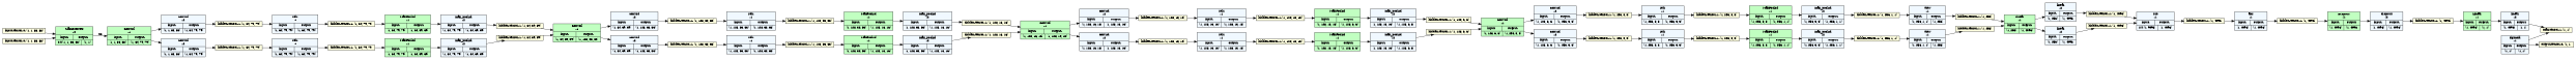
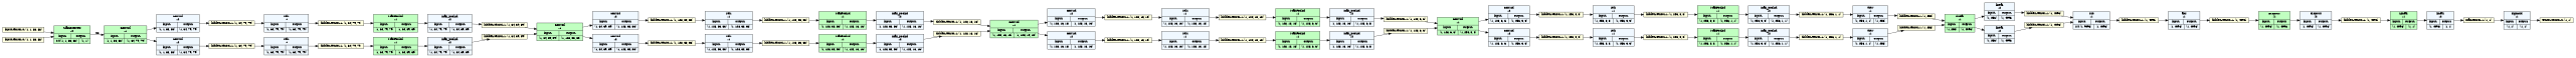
  strict digraph {
    fontname="DejaVu Serif"
    ordering=in
    rankdir=LR
    node [align=left fillcolor=lightyellow fontname="DejaVu Serif" fontsize=10 ranksep=0.1 shape=record style=filled]
    edge [fontname="DejaVu Serif" fontsize=10]
    n1 [height=0.2 label="input-tensor-0: (1, 1, 88, 88)"]
    n2 [fillcolor=darkseagreen1 height=0.2 label="SiameseNets\n-0|{input:|output:}|{2 x (1, 1, 88, 88)|(1, 1)}"]
    n3 [fillcolor=darkseagreen1 height=0.2 label="Conv2d\n-1|{input:|output:}|{(1, 1, 88, 88)|(1, 64, 79, 79)}"]
    n4 [height=0.2 label="input-tensor-0: (1, 1, 88, 88)"]
    n5 [fillcolor=aliceblue height=0.2 label="conv2d\n-2|{input:|output:}|{(1, 1, 88, 88)|(1, 64, 79, 79)}"]
    n6 [fillcolor=aliceblue height=0.2 label="conv2d\n-2|{input:|output:}|{(1, 1, 88, 88)|(1, 64, 79, 79)}"]
    n7 [height=0.2 label="hidden-tensor-1: (1, 64, 79, 79)"]
    n8 [height=0.2 label="hidden-tensor-1: (1, 64, 79, 79)"]
    n9 [fillcolor=aliceblue height=0.2 label="relu\n-1|{input:|output:}|{(1, 64, 79, 79)|(1, 64, 79, 79)}"]
    n10 [height=0.2 label="hidden-tensor-1: (1, 64, 79, 79)"]
    n11 [fillcolor=darkseagreen1 height=0.2 label="MaxPool2d\n-1|{input:|output:}|{(1, 64, 79, 79)|(1, 64, 39, 39)}"]
    n12 [fillcolor=aliceblue height=0.2 label="max_pool2d\n-2|{input:|output:}|{(1, 64, 79, 79)|(1, 64, 39, 39)}"]
    n13 [height=0.2 label="hidden-tensor-1: (1, 64, 39, 39)"]
    n14 [fillcolor=darkseagreen1 height=0.2 label="Conv2d\n-1|{input:|output:}|{(1, 64, 39, 39)|(1, 128, 33, 33)}"]
    n15 [fillcolor=aliceblue height=0.2 label="conv2d\n-2|{input:|output:}|{(1, 64, 39, 39)|(1, 128, 33, 33)}"]
    n16 [fillcolor=aliceblue height=0.2 label="conv2d\n-2|{input:|output:}|{(1, 64, 39, 39)|(1, 128, 33, 33)}"]
    n17 [height=0.2 label="hidden-tensor-1: (1, 128, 33, 33)"]
    n18 [height=0.2 label="hidden-tensor-1: (1, 128, 33, 33)"]
    n19 [fillcolor=aliceblue height=0.2 label="relu\n-1|{input:|output:}|{(1, 128, 33, 33)|(1, 128, 33, 33)}"]
    n20 [height=0.2 label="hidden-tensor-1: (1, 128, 33, 33)"]
    n21 [fillcolor=darkseagreen1 height=0.2 label="MaxPool2d\n-1|{input:|output:}|{(1, 128, 33, 33)|(1, 128, 16, 16)}"]
    n22 [fillcolor=aliceblue height=0.2 label="max_pool2d\n-2|{input:|output:}|{(1, 128, 33, 33)|(1, 128, 16, 16)}"]
    n23 [height=0.2 label="hidden-tensor-1: (1, 128, 16, 16)"]
    n24 [fillcolor=darkseagreen1 height=0.2 label="Conv2d\n-1|{input:|output:}|{(1, 128, 16, 16)|(1, 128, 13, 13)}"]
    n25 [fillcolor=aliceblue height=0.2 label="conv2d\n-2|{input:|output:}|{(1, 128, 16, 16)|(1, 128, 13, 13)}"]
    n26 [fillcolor=aliceblue height=0.2 label="conv2d\n-2|{input:|output:}|{(1, 128, 16, 16)|(1, 128, 13, 13)}"]
    n27 [height=0.2 label="hidden-tensor-1: (1, 128, 13, 13)"]
    n28 [height=0.2 label="hidden-tensor-1: (1, 128, 13, 13)"]
    n29 [fillcolor=aliceblue height=0.2 label="relu\n-1|{input:|output:}|{(1, 128, 13, 13)|(1, 128, 13, 13)}"]
    n30 [height=0.2 label="hidden-tensor-1: (1, 128, 13, 13)"]
    n31 [fillcolor=darkseagreen1 height=0.2 label="MaxPool2d\n-1|{input:|output:}|{(1, 128, 13, 13)|(1, 128, 6, 6)}"]
    n32 [fillcolor=aliceblue height=0.2 label="max_pool2d\n-2|{input:|output:}|{(1, 128, 13, 13)|(1, 128, 6, 6)}"]
    n33 [height=0.2 label="hidden-tensor-1: (1, 128, 6, 6)"]
    n34 [fillcolor=darkseagreen1 height=0.2 label="Conv2d\n-1|{input:|output:}|{(1, 128, 6, 6)|(1, 256, 3, 3)}"]
    n35 [fillcolor=aliceblue height=0.2 label="conv2d\n-2|{input:|output:}|{(1, 128, 6, 6)|(1, 256, 3, 3)}"]
    n36 [fillcolor=aliceblue height=0.2 label="conv2d\n-2|{input:|output:}|{(1, 128, 6, 6)|(1, 256, 3, 3)}"]
    n37 [height=0.2 label="hidden-tensor-1: (1, 256, 3, 3)"]
    n38 [height=0.2 label="hidden-tensor-1: (1, 256, 3, 3)"]
    n39 [fillcolor=aliceblue height=0.2 label="relu\n-1|{input:|output:}|{(1, 256, 3, 3)|(1, 256, 3, 3)}"]
    n40 [height=0.2 label="hidden-tensor-1: (1, 256, 3, 3)"]
    n41 [fillcolor=darkseagreen1 height=0.2 label="MaxPool2d\n-1|{input:|output:}|{(1, 256, 3, 3)|(1, 256, 1, 1)}"]
    n42 [fillcolor=aliceblue height=0.2 label="max_pool2d\n-2|{input:|output:}|{(1, 256, 3, 3)|(1, 256, 1, 1)}"]
    n43 [height=0.2 label="hidden-tensor-1: (1, 256, 1, 1)"]
    n44 [fillcolor=aliceblue height=0.2 label="view\n-1|{input:|output:}|{(1, 256, 1, 1)|(1, 256)}"]
    n45 [height=0.2 label="hidden-tensor-1: (1, 256)"]
    n46 [fillcolor=darkseagreen1 height=0.2 label="Linear\n-1|{input:|output:}|{(1, 256)|(1, 4096)}"]
    n47 [fillcolor=aliceblue height=0.2 label="linear\n-2|{input:|output:}|{(1, 256)|(1, 4096)}"]
    n48 [fillcolor=aliceblue height=0.2 label="linear\n-2|{input:|output:}|{(1, 256)|(1, 4096)}"]
    n49 [height=0.2 label="hidden-tensor-1: (1, 4096)"]
    n50 [height=0.2 label="hidden-tensor-1: (1, 4096)"]
    n51 [fillcolor=aliceblue height=0.2 label="sub\n-1|{input:|output:}|{2 x (1, 9096)|(1, 4096)}"]
    n52 [height=0.2 label="hidden-tensor-1: (1, 4096)"]
    n53 [fillcolor=aliceblue height=0.2 label="abs\n-1|{input:|output:}|{(1, 4096)|(1, 4096)}"]
    n54 [height=0.2 label="hidden-tensor-1: (1, 4096)"]
    n55 [fillcolor=darkseagreen1 height=0.2 label="Dropout\n-1|{input:|output:}|{(1, 4096)|(1, 4096)}"]
    n56 [fillcolor=aliceblue height=0.2 label="dropout\n-2|{input:|output:}|{(1, 4096)|(1, 4096)}"]
    n57 [height=0.2 label="hidden-tensor-1: (1, 4096)"]
    n58 [fillcolor=darkseagreen1 height=0.2 label="Linear\n-1|{input:|output:}|{(1, 4096)|(1, 1)}"]
    n59 [fillcolor=aliceblue height=0.2 label="linear\n-2|{input:|output:}|{(1, 4096)|(1, 1)}"]
    n60 [height=0.2 label="max-tensor-1: (1, 1)"]
    n61 [fillcolor=aliceblue height=0.2 label="sigmoid\n-1|{input:|output:}|{(1, 1)|(1, 1)}"]
-   n62 [height=0.2 label="output-tensor-0: (1, 1)"]
+   n62 [height=0.2 label="tensor-tensor-0: (1, 1)"]
    n63 [fillcolor=aliceblue height=0.2 label="relu\n-1|{input:|output:}|{(1, 64, 79, 79)|(1, 64, 79, 79)}"]
    n64 [height=0.2 label="hidden-tensor-1: (1, 64, 79, 79)"]
    n65 [fillcolor=darkseagreen1 height=0.2 label="MaxPool2d\n-1|{input:|output:}|{(1, 64, 79, 79)|(1, 64, 39, 39)}"]
    n66 [fillcolor=aliceblue height=0.2 label="max_pool2d\n-2|{input:|output:}|{(1, 64, 79, 79)|(1, 64, 39, 39)}"]
    n67 [height=0.2 label="hidden-tensor-1: (1, 64, 39, 39)"]
    n68 [fillcolor=aliceblue height=0.2 label="relu\n-1|{input:|output:}|{(1, 128, 33, 33)|(1, 128, 33, 33)}"]
    n69 [height=0.2 label="hidden-tensor-1: (1, 128, 33, 33)"]
    n70 [fillcolor=darkseagreen1 height=0.2 label="MaxPool2d\n-1|{input:|output:}|{(1, 128, 33, 33)|(1, 128, 16, 16)}"]
    n71 [fillcolor=aliceblue height=0.2 label="max_pool2d\n-2|{input:|output:}|{(1, 128, 33, 33)|(1, 128, 16, 16)}"]
    n72 [height=0.2 label="hidden-tensor-1: (1, 128, 16, 16)"]
    n73 [fillcolor=aliceblue height=0.2 label="relu\n-1|{input:|output:}|{(1, 128, 13, 13)|(1, 128, 13, 13)}"]
    n74 [height=0.2 label="hidden-tensor-1: (1, 128, 13, 13)"]
    n75 [fillcolor=darkseagreen1 height=0.2 label="MaxPool2d\n-1|{input:|output:}|{(1, 128, 13, 13)|(1, 128, 6, 6)}"]
    n76 [fillcolor=aliceblue height=0.2 label="max_pool2d\n-2|{input:|output:}|{(1, 128, 13, 13)|(1, 128, 6, 6)}"]
    n77 [height=0.2 label="hidden-tensor-1: (1, 128, 6, 6)"]
    n78 [fillcolor=aliceblue height=0.2 label="relu\n-1|{input:|output:}|{(1, 256, 3, 3)|(1, 256, 3, 3)}"]
    n79 [height=0.2 label="hidden-tensor-1: (1, 256, 3, 3)"]
    n80 [fillcolor=darkseagreen1 height=0.2 label="MaxPool2d\n-1|{input:|output:}|{(1, 256, 3, 3)|(1, 256, 1, 1)}"]
    n81 [fillcolor=aliceblue height=0.2 label="max_pool2d\n-2|{input:|output:}|{(1, 256, 3, 3)|(1, 256, 1, 1)}"]
    n82 [height=0.2 label="hidden-tensor-1: (1, 256, 1, 1)"]
    n83 [fillcolor=aliceblue height=0.2 label="view\n-1|{input:|output:}|{(1, 256, 1, 1)|(1, 256)}"]
    n84 [height=0.2 label="hidden-tensor-1: (1, 256)"]
    n1 -> n2
    n2 -> n3 [label=" x2"]
    n3 -> n5
    n3 -> n6
    n4 -> n2
    n5 -> n7
    n6 -> n8
    n7 -> n9
    n8 -> n63
    n9 -> n10
    n10 -> n11
    n11 -> n12
    n12 -> n13
    n13 -> n14
    n14 -> n15
    n14 -> n16
    n15 -> n17
    n16 -> n18
    n17 -> n19
    n18 -> n68
    n19 -> n20
    n20 -> n21
    n21 -> n22
    n22 -> n23
    n23 -> n24
    n24 -> n25
    n24 -> n26
    n25 -> n27
    n26 -> n28
    n27 -> n29
    n28 -> n73
    n29 -> n30
    n30 -> n31
    n31 -> n32
    n32 -> n33
    n33 -> n34
    n34 -> n35
    n34 -> n36
    n35 -> n37
    n36 -> n38
    n37 -> n39
    n38 -> n78
    n39 -> n40
    n40 -> n41
    n41 -> n42
    n42 -> n43
    n43 -> n44
    n44 -> n45
    n45 -> n46
    n46 -> n47
    n46 -> n48
    n47 -> n49
    n48 -> n50
    n49 -> n51
    n50 -> n51
    n51 -> n52
    n52 -> n53
    n53 -> n54
    n54 -> n55
    n55 -> n56
    n56 -> n57
    n57 -> n58
    n58 -> n59
    n59 -> n60
-   n61 -> n60
+   n60 -> n61
    n61 -> n62
    n63 -> n64
    n64 -> n65
    n65 -> n66
    n66 -> n67
    n67 -> n14
    n68 -> n69
    n69 -> n70
    n70 -> n71
    n71 -> n72
    n72 -> n24
    n73 -> n74
    n74 -> n75
    n75 -> n76
    n76 -> n77
    n77 -> n34
    n78 -> n79
    n79 -> n80
    n80 -> n81
    n81 -> n82
    n82 -> n83
    n83 -> n84
    n84 -> n46
  }
